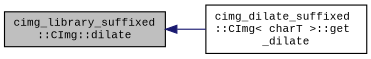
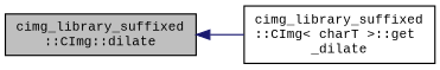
  digraph {
    rankdir=LR
    fontname="Liberation Mono"
    node [color=black fontname="Liberation Mono" fontsize=10 shape=record style=filled]
    n1 [fillcolor=grey75 fontcolor=black height=0.2 label="cimg_library_suffixed\l::CImg::dilate" width=0.4]
-   n2 [fillcolor=white height=0.2 label="cimg_dilate_suffixed\l::CImg\< charT \>::get\l_dilate" width=0.4]
+   n2 [fillcolor=white height=0.2 label="cimg_library_suffixed\l::CImg\< charT \>::get\l_dilate" width=0.4]
    n1 -> n2 [color=midnightblue dir=back fontname="Liberation Mono" fontsize=10 labelfontname=Helvetica labelfontsize=10 style=solid]
  }
